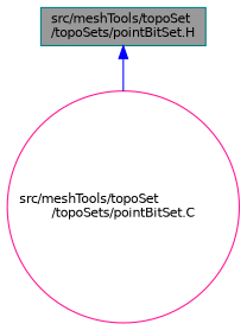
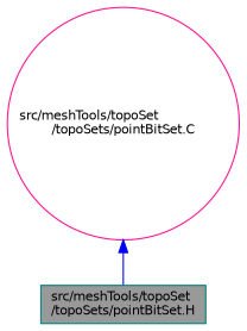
  digraph {
    node [fontname=Helvetica fontsize=10 style=filled]
    n1 [color=teal fillcolor=grey60 fontcolor=black height=0.2 label="src/meshTools/topoSet\l/topoSets/pointBitSet.H" shape=box width=0.4]
    n2 [color=deeppink fillcolor=white height=0.2 label="src/meshTools/topoSet\l/topoSets/pointBitSet.C" shape=circle width=0.4]
-   n1 -> n2 [color=blue dir=back fontname=Helvetica fontsize=10 labelfontname=Helvetica labelfontsize=10 style=solid]
+   n2 -> n1 [color=blue dir=back fontname=Helvetica fontsize=10 labelfontname=Helvetica labelfontsize=10 style=solid]
  }
